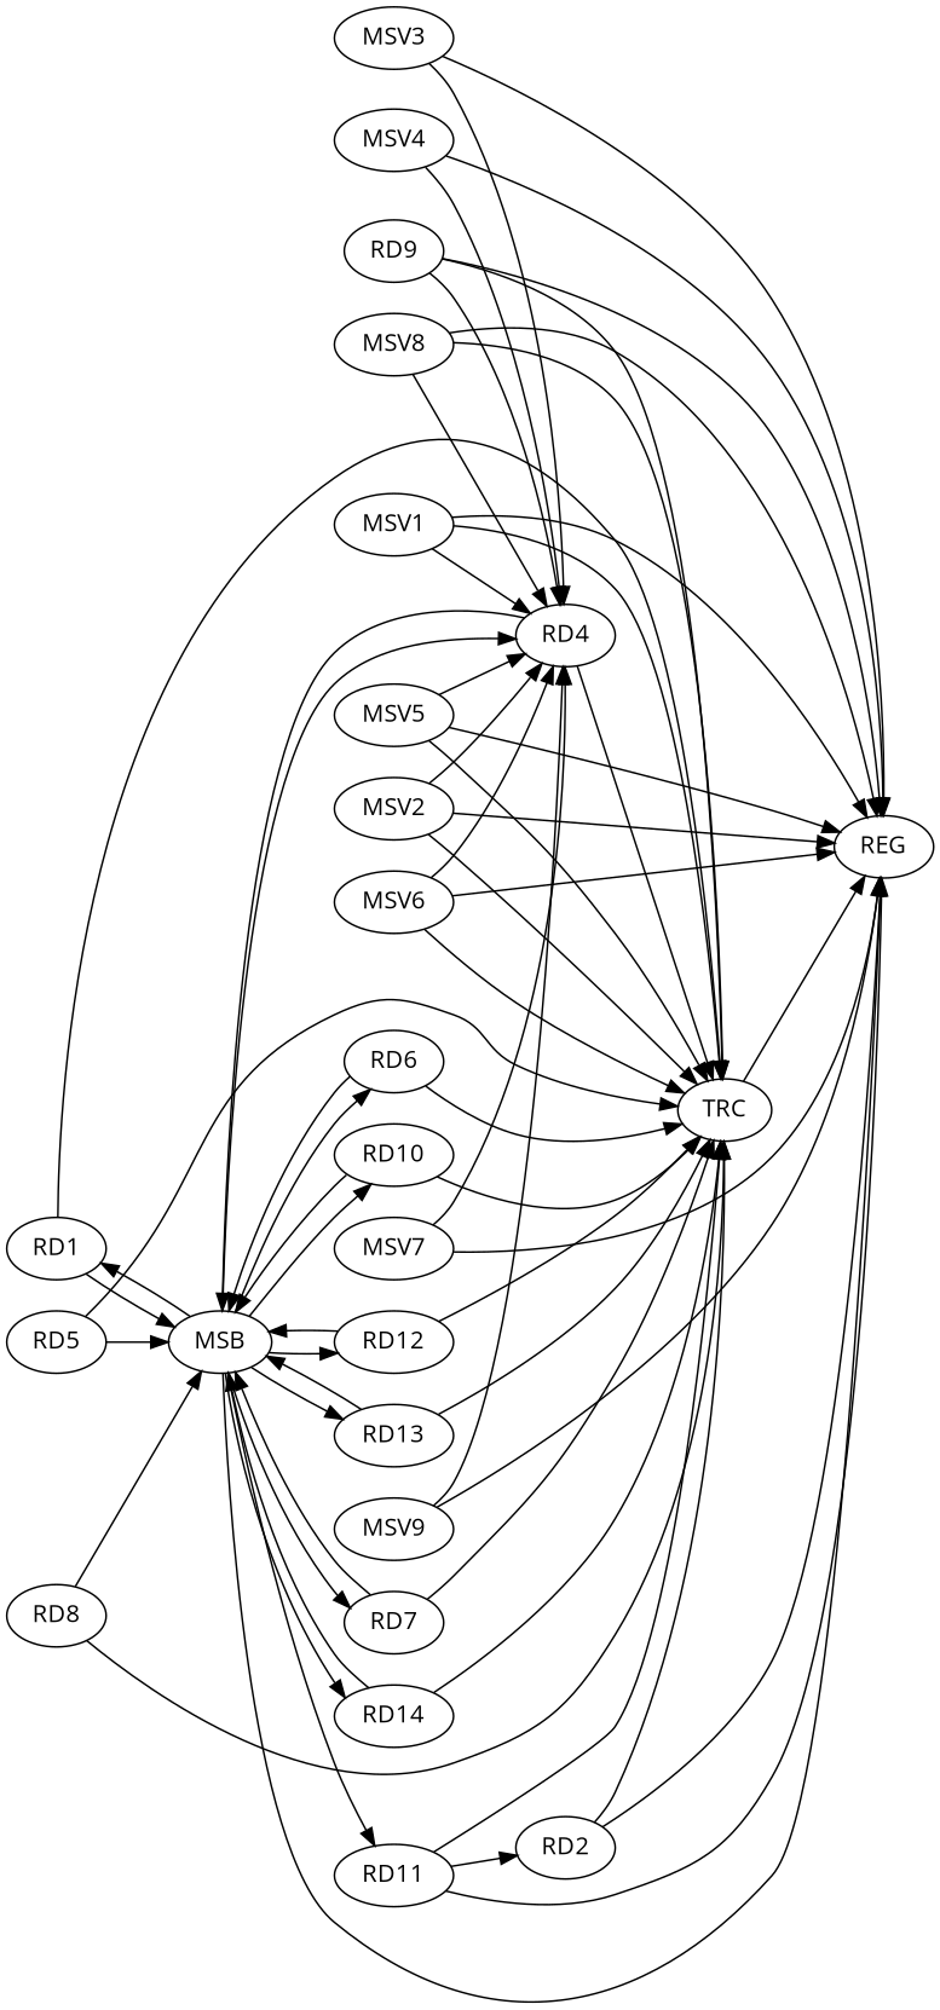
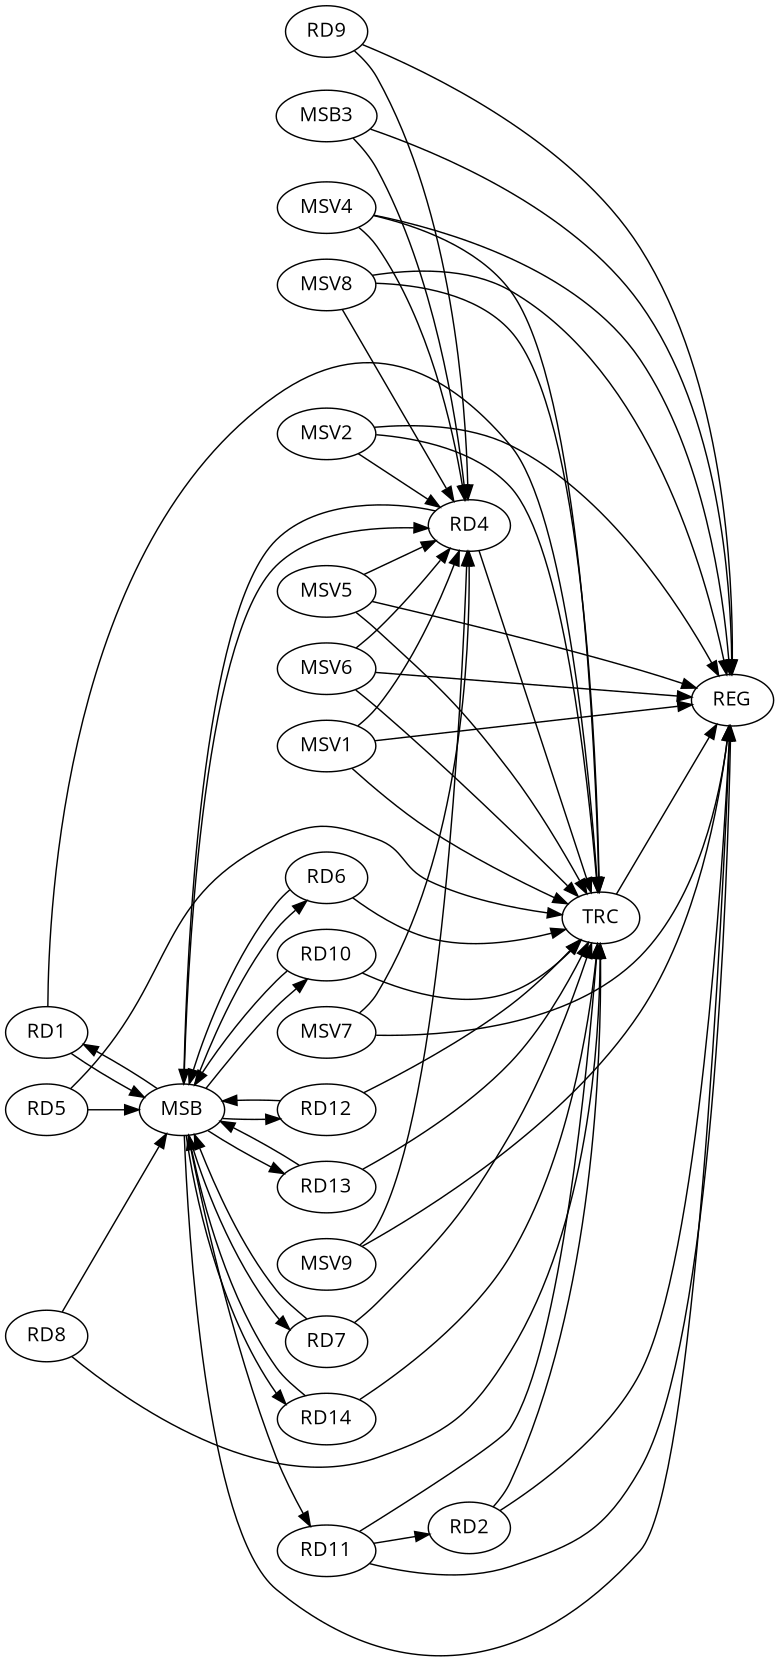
  strict digraph {
    fontname="Open Sans"
    rankdir=LR
    node [fontname="Open Sans"]
    edge [fontname="Open Sans"]
    n1 [label=RD1]
    n2 [label=MSB]
    n3 [label=TRC]
    n4 [label=REG]
    n5 [label=RD4]
    n6 [label=RD6]
    n7 [label=RD7]
    n8 [label=RD10]
    n9 [label=RD11]
    n10 [label=RD12]
    n11 [label=RD13]
    n12 [label=RD14]
    n13 [label=RD2]
    n14 [label=RD5]
    n15 [label=RD8]
    n16 [label=RD9]
    n17 [label=MSV1]
    n18 [label=MSV2]
-   n19 [label=MSV3]
+   n19 [label=MSB3]
    n20 [label=MSV4]
    n21 [label=MSV5]
    n22 [label=MSV6]
    n23 [label=MSV7]
    n24 [label=MSV8]
    n25 [label=MSV9]
    n1 -> n2
    n1 -> n3
    n2 -> n1
    n2 -> n4
    n2 -> n5
    n2 -> n6
    n2 -> n7
    n2 -> n8
    n2 -> n9
    n2 -> n10
    n2 -> n11
    n2 -> n12
    n3 -> n4
    n5 -> n2
    n5 -> n3
    n6 -> n2
    n6 -> n3
    n7 -> n2
    n7 -> n3
    n8 -> n2
    n8 -> n3
    n9 -> n3
    n9 -> n4
    n9 -> n13
    n10 -> n2
    n10 -> n3
    n11 -> n2
    n11 -> n3
    n12 -> n2
    n12 -> n3
    n13 -> n3
    n13 -> n4
    n14 -> n2
    n14 -> n3
    n15 -> n2
    n15 -> n3
-   n16 -> n3
+   n20 -> n3
    n16 -> n4
    n16 -> n5
    n17 -> n3
    n17 -> n4
    n17 -> n5
    n18 -> n3
    n18 -> n4
    n18 -> n5
    n19 -> n4
    n19 -> n5
    n20 -> n4
    n20 -> n5
    n21 -> n3
    n21 -> n4
    n21 -> n5
    n22 -> n3
    n22 -> n4
    n22 -> n5
    n23 -> n4
    n23 -> n5
    n24 -> n3
    n24 -> n4
    n24 -> n5
    n25 -> n4
    n25 -> n5
  }
